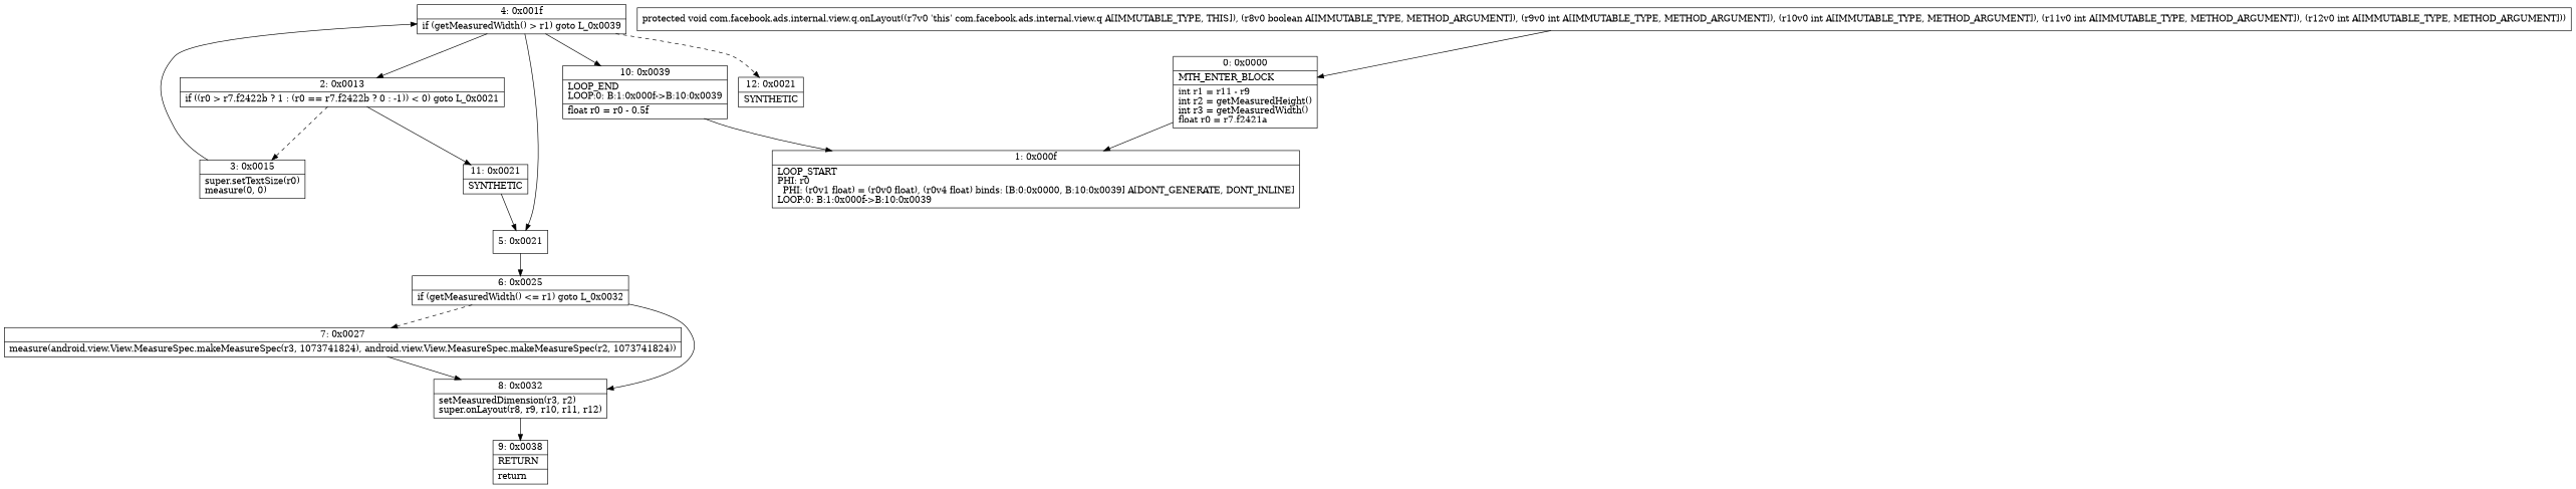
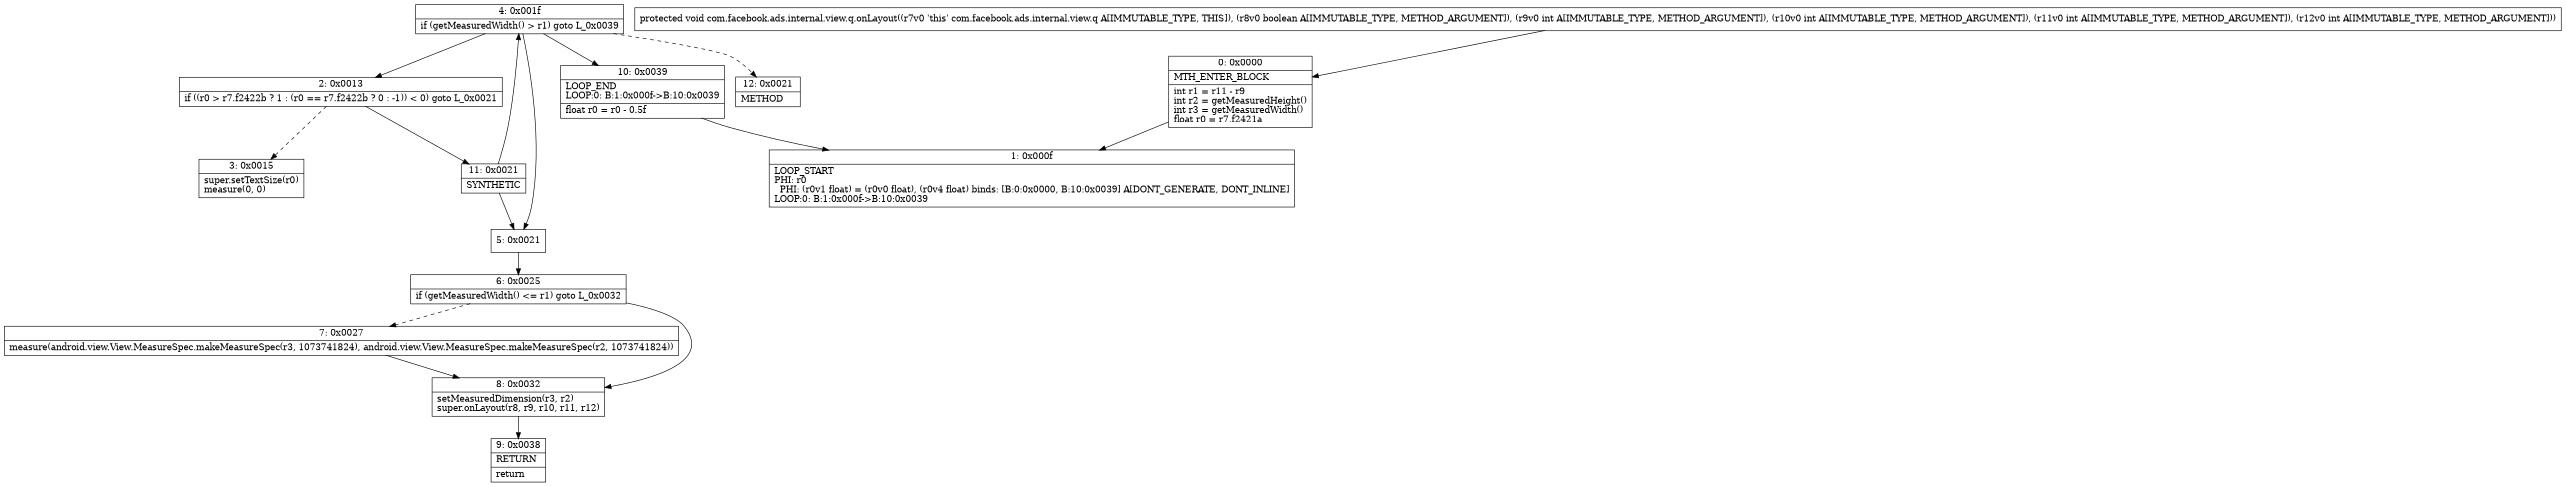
  digraph {
    node [shape=record]
    n1 [label="{0\:\ 0x0000|MTH_ENTER_BLOCK\l|int r1 = r11 \- r9\lint r2 = getMeasuredHeight()\lint r3 = getMeasuredWidth()\lfloat r0 = r7.f2421a\l}"]
    n2 [label="{1\:\ 0x000f|LOOP_START\lPHI: r0 \l  PHI: (r0v1 float) = (r0v0 float), (r0v4 float) binds: [B:0:0x0000, B:10:0x0039] A[DONT_GENERATE, DONT_INLINE]\lLOOP:0: B:1:0x000f\-\>B:10:0x0039\l}"]
    n3 [label="{2\:\ 0x0013|if ((r0 \> r7.f2422b ? 1 : (r0 == r7.f2422b ? 0 : \-1)) \< 0) goto L_0x0021\l}"]
    n4 [label="{3\:\ 0x0015|super.setTextSize(r0)\lmeasure(0, 0)\l}"]
    n5 [label="{11\:\ 0x0021|SYNTHETIC\l}"]
    n6 [label="{4\:\ 0x001f|if (getMeasuredWidth() \> r1) goto L_0x0039\l}"]
    n7 [label="{5\:\ 0x0021}"]
    n8 [label="{10\:\ 0x0039|LOOP_END\lLOOP:0: B:1:0x000f\-\>B:10:0x0039\l|float r0 = r0 \- 0.5f\l}"]
-   n9 [label="{12\:\ 0x0021|SYNTHETIC\l}"]
+   n9 [label="{12\:\ 0x0021|METHOD\l}"]
    n10 [label="{6\:\ 0x0025|if (getMeasuredWidth() \<= r1) goto L_0x0032\l}"]
    n11 [label="{7\:\ 0x0027|measure(android.view.View.MeasureSpec.makeMeasureSpec(r3, 1073741824), android.view.View.MeasureSpec.makeMeasureSpec(r2, 1073741824))\l}"]
    n12 [label="{8\:\ 0x0032|setMeasuredDimension(r3, r2)\lsuper.onLayout(r8, r9, r10, r11, r12)\l}"]
    n13 [label="{9\:\ 0x0038|RETURN\l|return\l}"]
    n14 [label="{protected void com.facebook.ads.internal.view.q.onLayout((r7v0 'this' com.facebook.ads.internal.view.q A[IMMUTABLE_TYPE, THIS]), (r8v0 boolean A[IMMUTABLE_TYPE, METHOD_ARGUMENT]), (r9v0 int A[IMMUTABLE_TYPE, METHOD_ARGUMENT]), (r10v0 int A[IMMUTABLE_TYPE, METHOD_ARGUMENT]), (r11v0 int A[IMMUTABLE_TYPE, METHOD_ARGUMENT]), (r12v0 int A[IMMUTABLE_TYPE, METHOD_ARGUMENT])) }"]
    n1 -> n2
    n3 -> n4 [style=dashed]
    n3 -> n5
-   n4 -> n6
+   n5 -> n6
    n5 -> n7
    n6 -> n3
    n6 -> n7
    n6 -> n8
    n6 -> n9 [style=dashed]
    n7 -> n10
    n8 -> n2
    n10 -> n11 [style=dashed]
    n10 -> n12
    n11 -> n12
    n12 -> n13
    n14 -> n1
  }
